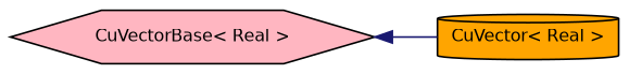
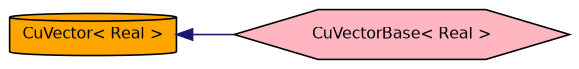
  digraph {
    rankdir=LR
    node [color=black fontname=Helvetica fontsize=10 style=filled]
    n1 [fillcolor=orange fontcolor=black height=0.2 label="CuVector\< Real \>" shape=cylinder width=0.4]
    n2 [fillcolor=lightpink height=0.2 label="CuVectorBase\< Real \>" shape=hexagon width=0.4]
-   n2 -> n1 [color=midnightblue dir=back fontname=Helvetica fontsize=10 labelfontname=Helvetica labelfontsize=10 style=solid]
+   n1 -> n2 [color=midnightblue dir=back fontname=Helvetica fontsize=10 labelfontname=Helvetica labelfontsize=10 style=solid]
  }
